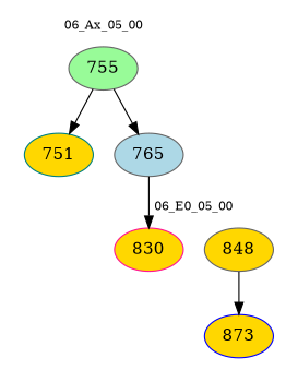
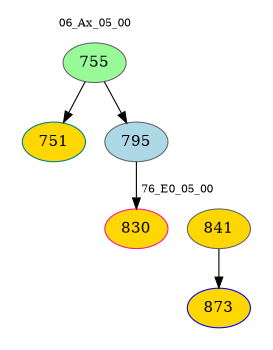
  digraph {
    node [color=gray40 fillcolor=gold style=filled]
    edge [color=black]
    n1 [fillcolor=palegreen label=755]
    n2 [color=teal label=751]
-   n3 [fillcolor=lightblue label=765]
-   n4 [label=848]
+   n3 [fillcolor=lightblue label=795]
+   n4 [label=841]
    n5 [color=deeppink label=830]
    n6 [color=blue label=873]
    subgraph cluster_1 {
      color=white
      fontsize=10
      label="06_Ax_05_00"
      n1
      n2
      n3
    }
    subgraph cluster_2 {
      color=white
      fontsize=10
-     label="06_E0_05_00"
+     label="76_E0_05_00"
      n4
      n5
      n6
    }
    n1 -> n2
    n1 -> n3
    n3 -> n5
    n4 -> n6
  }
